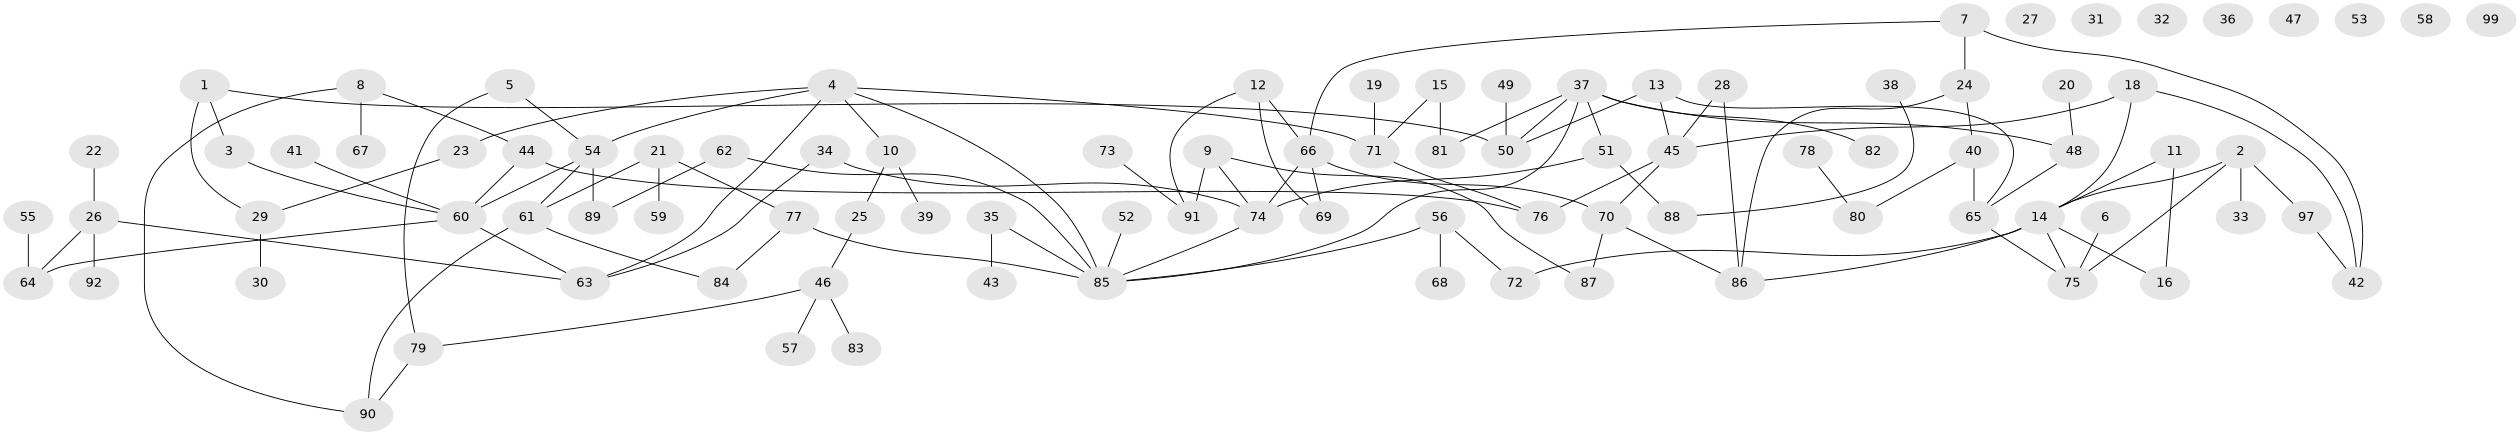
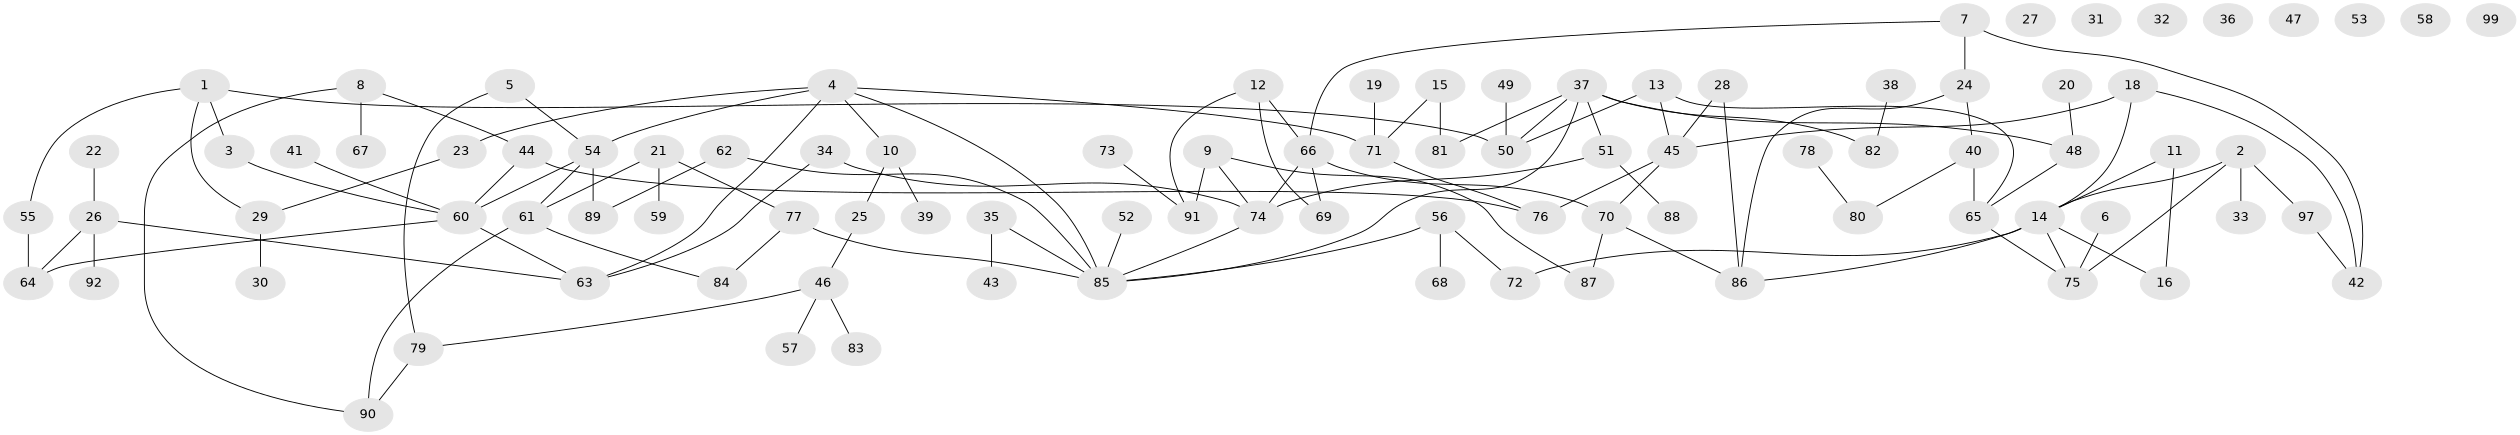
  graph {
    fontname="DejaVu Sans"
    node [color=gray90 fontname="DejaVu Sans" style=filled]
    edge [fontname="DejaVu Sans"]
    1
    3
    29
    50
    55
    60
    30
    64
    2
    14
    n11 [label=97]
    33
    75
    16
    72
    86
    42
    63
    4
    10
    23
    54
    71
    85
    25
    39
    61
    89
    76
    5
    79
    90
    6
    7
    24
    66
    40
    74
    69
    70
    8
    44
    67
    9
    87
    91
    46
    11
    12
    13
    65
    45
    80
    15
    81
    18
    48
    19
    20
    21
    59
    77
    84
    22
    26
    92
    57
    83
    27
    28
    31
    32
    34
    35
    43
    36
    37
    51
    82
    88
    38
    41
    47
    49
    52
    53
    56
    68
    58
    62
    73
    78
    n93 [label=99]
    1 -- 3
    1 -- 29
    1 -- 50
+   1 -- 55
    3 -- 60
    29 -- 30
    55 -- 64
    60 -- 64
    60 -- 63
    2 -- 14
    2 -- n11
    2 -- 33
    2 -- 75
    14 -- 75
    14 -- 16
    14 -- 72
    14 -- 86
    n11 -- 42
    4 -- 63
    4 -- 10
    4 -- 23
    4 -- 54
    4 -- 71
    4 -- 85
    10 -- 25
    10 -- 39
    23 -- 29
    54 -- 60
    54 -- 61
    54 -- 89
    71 -- 76
    25 -- 46
    61 -- 90
    61 -- 84
    5 -- 54
    5 -- 79
    79 -- 90
    6 -- 75
    7 -- 42
    7 -- 24
    7 -- 66
    24 -- 86
    24 -- 40
    66 -- 74
    66 -- 69
    66 -- 70
    40 -- 65
    40 -- 80
    74 -- 85
    70 -- 86
    70 -- 87
    8 -- 90
    8 -- 44
    8 -- 67
    44 -- 60
    44 -- 76
    9 -- 74
    9 -- 87
    9 -- 91
    46 -- 79
    46 -- 57
    46 -- 83
    11 -- 14
    11 -- 16
    12 -- 66
    12 -- 69
    12 -- 91
    13 -- 50
    13 -- 65
    13 -- 45
    65 -- 75
    45 -- 76
    45 -- 70
    15 -- 71
    15 -- 81
    18 -- 14
    18 -- 42
    18 -- 45
    48 -- 65
    19 -- 71
    20 -- 48
    21 -- 61
    21 -- 59
    21 -- 77
    77 -- 85
    77 -- 84
    22 -- 26
    26 -- 64
    26 -- 63
    26 -- 92
    28 -- 86
    28 -- 45
    34 -- 63
    34 -- 74
    35 -- 85
    35 -- 43
    37 -- 50
    37 -- 85
    37 -- 81
    37 -- 48
    37 -- 51
    37 -- 82
    51 -- 74
    51 -- 88
-   38 -- 88
+   38 -- 82
    41 -- 60
    49 -- 50
    52 -- 85
    56 -- 72
    56 -- 85
    56 -- 68
    62 -- 85
    62 -- 89
    73 -- 91
    78 -- 80
  }
